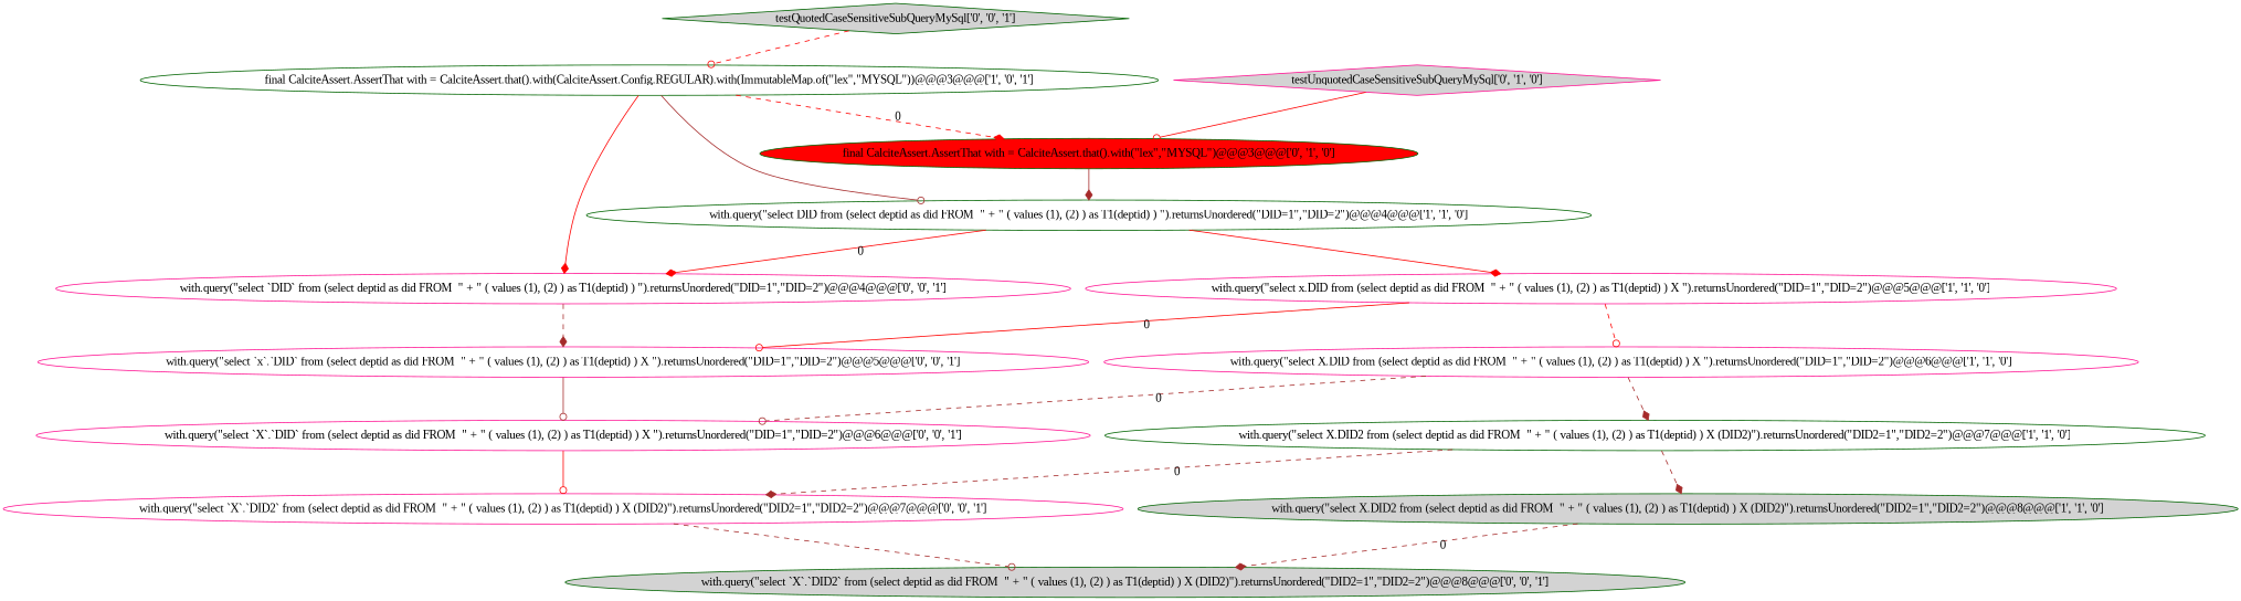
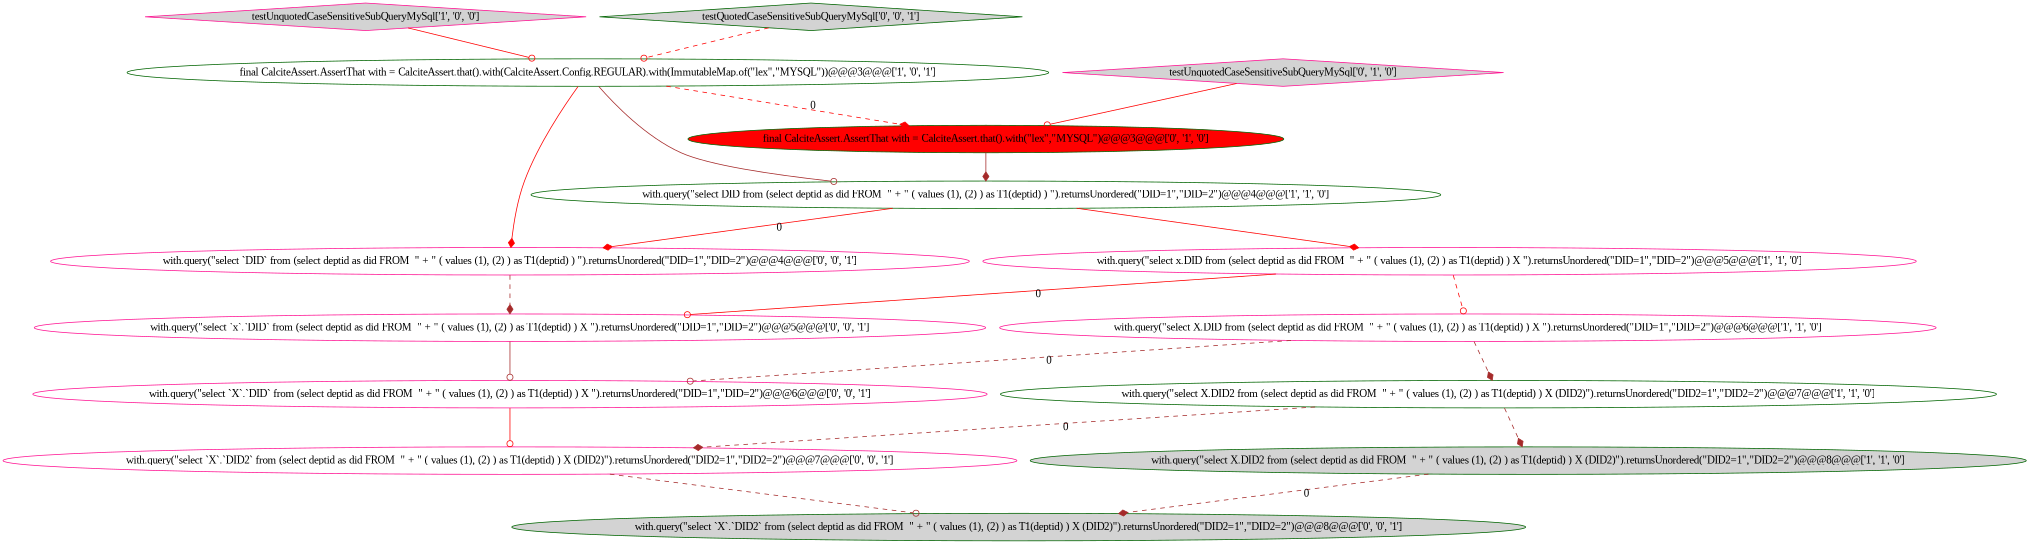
  digraph {
    fontname="Liberation Serif"
    node [fillcolor=white shape=ellipse style=filled color=deeppink fontname="Liberation Serif"]
    edge [style=solid color=brown arrowhead=odot fontname="Liberation Serif"]
    n1 [label="with.query(\"select `x`.`DID` from (select deptid as did FROM  \" + \" ( values (1), (2) ) as T1(deptid) ) X \").returnsUnordered(\"DID=1\",\"DID=2\")@@@5@@@['0', '0', '1']"]
    n2 [label="with.query(\"select `X`.`DID` from (select deptid as did FROM  \" + \" ( values (1), (2) ) as T1(deptid) ) X \").returnsUnordered(\"DID=1\",\"DID=2\")@@@6@@@['0', '0', '1']"]
    n3 [label="with.query(\"select X.DID2 from (select deptid as did FROM  \" + \" ( values (1), (2) ) as T1(deptid) ) X (DID2)\").returnsUnordered(\"DID2=1\",\"DID2=2\")@@@7@@@['1', '1', '0']" color=darkgreen]
    n4 [fillcolor=lightgray label="with.query(\"select X.DID2 from (select deptid as did FROM  \" + \" ( values (1), (2) ) as T1(deptid) ) X (DID2)\").returnsUnordered(\"DID2=1\",\"DID2=2\")@@@8@@@['1', '1', '0']" color=darkgreen]
    n5 [label="with.query(\"select `X`.`DID2` from (select deptid as did FROM  \" + \" ( values (1), (2) ) as T1(deptid) ) X (DID2)\").returnsUnordered(\"DID2=1\",\"DID2=2\")@@@7@@@['0', '0', '1']"]
    n6 [fillcolor=lightgray label="with.query(\"select `X`.`DID2` from (select deptid as did FROM  \" + \" ( values (1), (2) ) as T1(deptid) ) X (DID2)\").returnsUnordered(\"DID2=1\",\"DID2=2\")@@@8@@@['0', '0', '1']" color=darkgreen]
    n7 [label="with.query(\"select x.DID from (select deptid as did FROM  \" + \" ( values (1), (2) ) as T1(deptid) ) X \").returnsUnordered(\"DID=1\",\"DID=2\")@@@5@@@['1', '1', '0']"]
    n8 [label="with.query(\"select X.DID from (select deptid as did FROM  \" + \" ( values (1), (2) ) as T1(deptid) ) X \").returnsUnordered(\"DID=1\",\"DID=2\")@@@6@@@['1', '1', '0']"]
    n9 [fillcolor=lightgray label="testUnquotedCaseSensitiveSubQueryMySql['0', '1', '0']" shape=diamond]
    n10 [fillcolor=red label="final CalciteAssert.AssertThat with = CalciteAssert.that().with(\"lex\",\"MYSQL\")@@@3@@@['0', '1', '0']" color=darkgreen]
    n11 [label="with.query(\"select `DID` from (select deptid as did FROM  \" + \" ( values (1), (2) ) as T1(deptid) ) \").returnsUnordered(\"DID=1\",\"DID=2\")@@@4@@@['0', '0', '1']"]
    n12 [label="with.query(\"select DID from (select deptid as did FROM  \" + \" ( values (1), (2) ) as T1(deptid) ) \").returnsUnordered(\"DID=1\",\"DID=2\")@@@4@@@['1', '1', '0']" color=darkgreen]
+   n13 [fillcolor=lightgray label="testUnquotedCaseSensitiveSubQueryMySql['1', '0', '0']" shape=diamond]
    n14 [label="final CalciteAssert.AssertThat with = CalciteAssert.that().with(CalciteAssert.Config.REGULAR).with(ImmutableMap.of(\"lex\",\"MYSQL\"))@@@3@@@['1', '0', '1']" color=darkgreen]
    n15 [fillcolor=lightgray label="testQuotedCaseSensitiveSubQueryMySql['0', '0', '1']" shape=diamond color=darkgreen]
    n1 -> n2
    n2 -> n5 [color=red]
    n3 -> n4 [style=dashed arrowhead=diamond]
    n3 -> n5 [label=0 style=dashed arrowhead=diamond]
    n4 -> n6 [label=0 style=dashed arrowhead=diamond]
    n5 -> n6 [style=dashed]
    n7 -> n1 [label=0 color=red]
    n7 -> n8 [style=dashed color=red]
    n8 -> n2 [label=0 style=dashed]
    n8 -> n3 [style=dashed arrowhead=diamond]
    n9 -> n10 [color=red]
    n10 -> n12 [arrowhead=diamond]
    n11 -> n1 [style=dashed arrowhead=diamond]
    n12 -> n7 [color=red arrowhead=diamond]
    n12 -> n11 [label=0 color=red arrowhead=diamond]
+   n13 -> n14 [color=red]
    n14 -> n10 [label=0 style=dashed color=red arrowhead=diamond]
    n14 -> n11 [color=red arrowhead=diamond]
    n14 -> n12
    n15 -> n14 [style=dashed color=red]
  }
